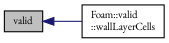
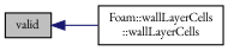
  digraph {
    rankdir=LR
    fontname="EB Garamond"
    node [color=black fontname="EB Garamond" fontsize=10 shape=record]
    n1 [fillcolor=grey75 fontcolor=black height=0.2 label=valid style=filled width=0.4]
-   n2 [height=0.2 label="Foam::valid\l::wallLayerCells" width=0.4]
+   n2 [height=0.2 label="Foam::wallLayerCells\l::wallLayerCells" width=0.4]
    n1 -> n2 [color=midnightblue dir=back fontname="EB Garamond" fontsize=10 labelfontname=Helvetica labelfontsize=10 style=solid]
  }
